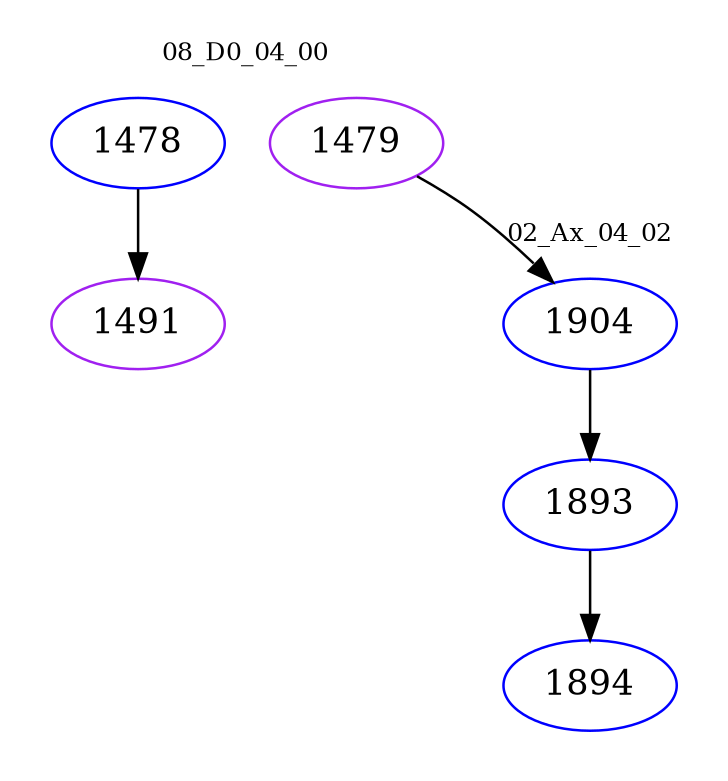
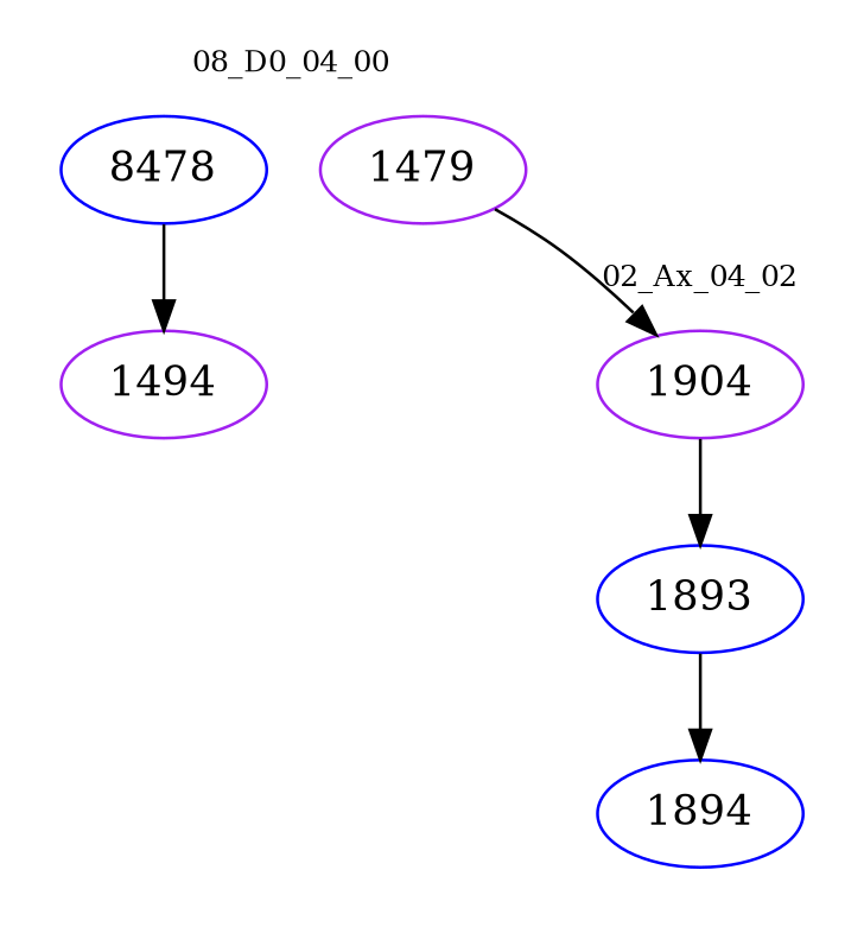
  digraph {
    node [color=blue]
    edge [color=black]
-   n1 [label=1904]
+   n1 [color=purple label=1904]
    n2 [label=1893]
    n3 [label=1894]
    n4 [color=purple label=1479]
-   n5 [label=1478]
-   n6 [color=purple label=1491]
+   n5 [label=8478]
+   n6 [color=purple label=1494]
    subgraph cluster_1 {
      color=white
      fontsize=10
      label="02_Ax_04_02"
      n1
      n2
      n3
    }
    subgraph cluster_2 {
      color=white
      fontsize=10
      label="08_D0_04_00"
      n4
      n5
      n6
    }
    n1 -> n2
    n2 -> n3
    n4 -> n1
    n5 -> n6
  }
